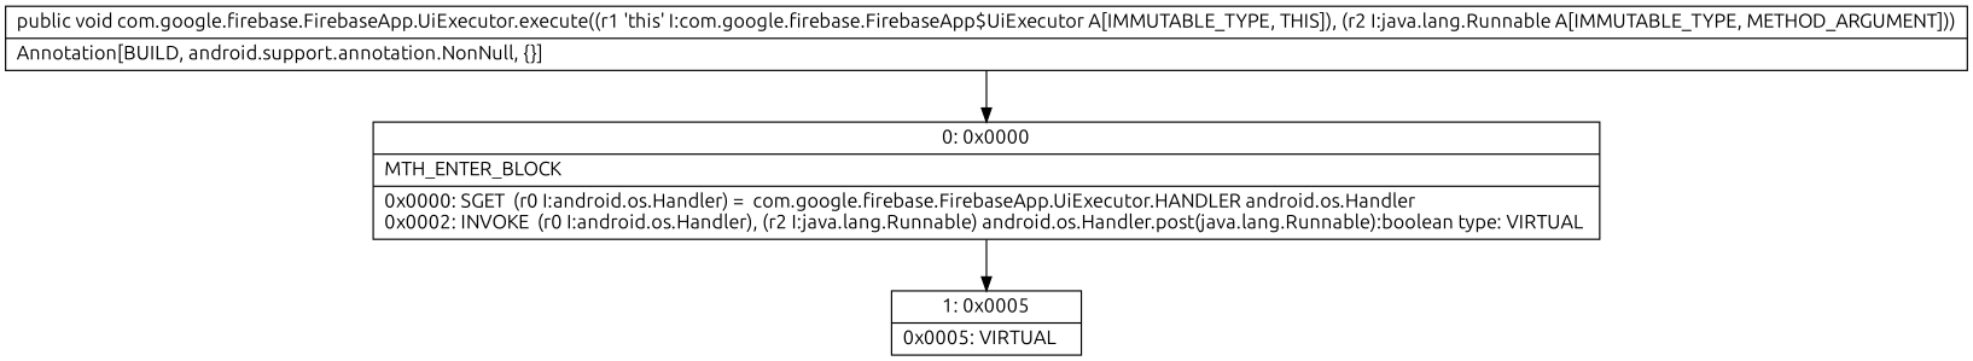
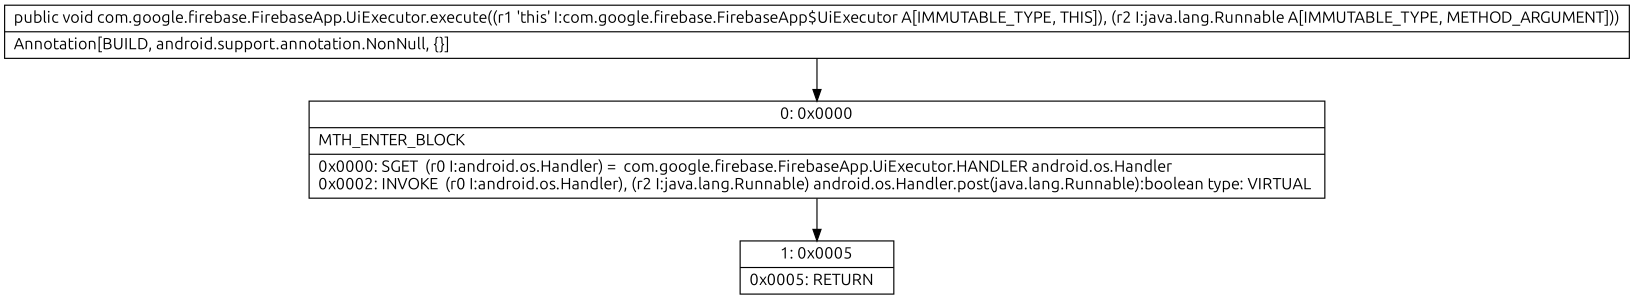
  digraph {
    fontname=Ubuntu
    node [shape=record fontname=Ubuntu]
    edge [fontname=Ubuntu]
    n1 [label="{0\:\ 0x0000|MTH_ENTER_BLOCK\l|0x0000: SGET  (r0 I:android.os.Handler) =  com.google.firebase.FirebaseApp.UiExecutor.HANDLER android.os.Handler \l0x0002: INVOKE  (r0 I:android.os.Handler), (r2 I:java.lang.Runnable) android.os.Handler.post(java.lang.Runnable):boolean type: VIRTUAL \l}"]
-   n2 [label="{1\:\ 0x0005|0x0005: VIRTUAL   \l}"]
+   n2 [label="{1\:\ 0x0005|0x0005: RETURN   \l}"]
    n3 [label="{public void com.google.firebase.FirebaseApp.UiExecutor.execute((r1 'this' I:com.google.firebase.FirebaseApp$UiExecutor A[IMMUTABLE_TYPE, THIS]), (r2 I:java.lang.Runnable A[IMMUTABLE_TYPE, METHOD_ARGUMENT]))  | Annotation[BUILD, android.support.annotation.NonNull, \{\}]\l}"]
    n1 -> n2
    n3 -> n1
  }
